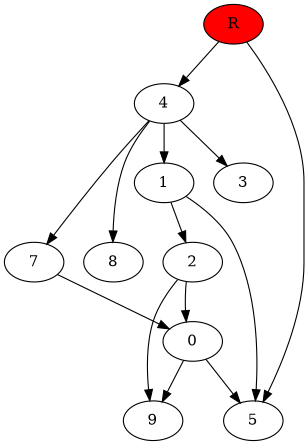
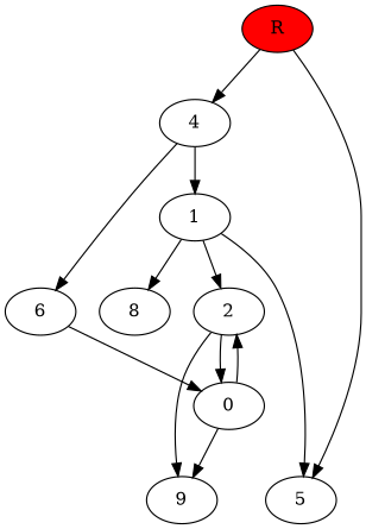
  digraph {
    1
    2
    5
    n4 [label=0]
    9
    4
-   3
-   6 [label=7]
+   6
    8
    R [fillcolor="#ff0000" style=filled]
    1 -> 2
    1 -> 5
    2 -> n4
    2 -> 9
-   n4 -> 5
+   n4 -> 2
    n4 -> 9
    4 -> 1
-   4 -> 3
    4 -> 6
-   4 -> 8
+   1 -> 8
    6 -> n4
    R -> 5
    R -> 4
  }
